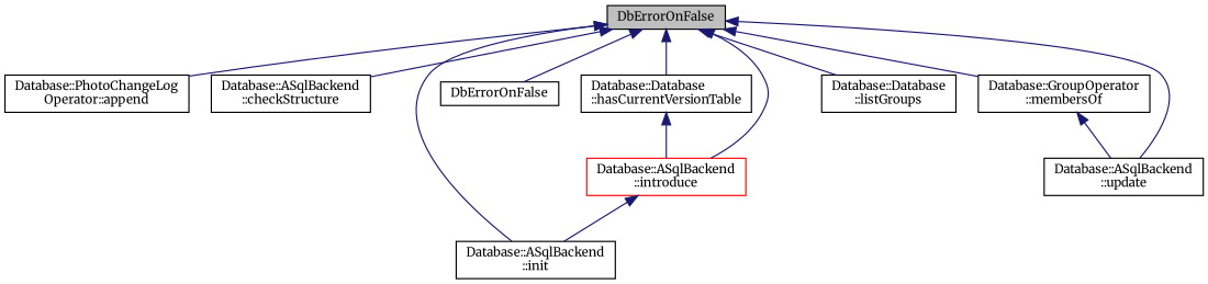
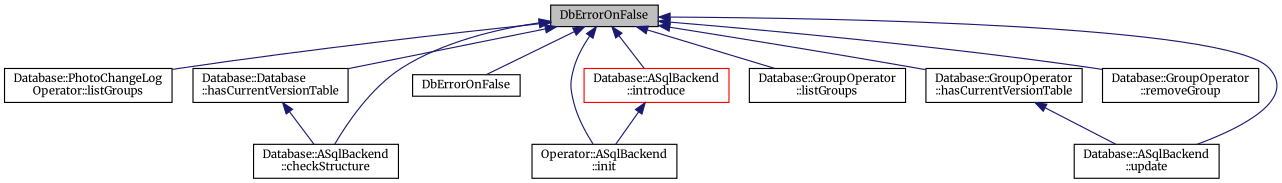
  digraph {
    fontname=Merriweather
    rankdir=TB
    node [color=black fillcolor=white fontname=Merriweather fontsize=10 shape=record style=filled]
    edge [color=midnightblue dir=back fontname=Merriweather fontsize=10 labelfontname=Helvetica labelfontsize=10 style=solid]
    n1 [fillcolor=grey75 fontcolor=black height=0.2 label=DbErrorOnFalse width=0.4]
-   n2 [height=0.2 label="Database::PhotoChangeLog\lOperator::append" width=0.4]
+   n2 [height=0.2 label="Database::PhotoChangeLog\lOperator::listGroups" width=0.4]
    n3 [height=0.2 label="Database::ASqlBackend\l::checkStructure" width=0.4]
-   n4 [height=0.2 label="Database::ASqlBackend\l::init" width=0.4]
+   n4 [height=0.2 label="Operator::ASqlBackend\l::init" width=0.4]
    n5 [height=0.2 label=DbErrorOnFalse width=0.4]
    n6 [height=0.2 label="Database::Database\l::hasCurrentVersionTable" width=0.4]
    n7 [color=red height=0.2 label="Database::ASqlBackend\l::introduce" width=0.4]
-   n8 [height=0.2 label="Database::Database\l::listGroups" width=0.4]
-   n9 [height=0.2 label="Database::GroupOperator\l::membersOf" width=0.4]
+   n8 [height=0.2 label="Database::GroupOperator\l::listGroups" width=0.4]
+   n9 [height=0.2 label="Database::GroupOperator\l::hasCurrentVersionTable" width=0.4]
+   n10 [height=0.2 label="Database::GroupOperator\l::removeGroup" width=0.4]
    n11 [height=0.2 label="Database::ASqlBackend\l::update" width=0.4]
    n1 -> n2
    n1 -> n3
    n1 -> n4
    n1 -> n5
    n1 -> n6
    n1 -> n7
    n1 -> n8
    n1 -> n9
+   n1 -> n10
    n1 -> n11
-   n6 -> n7
+   n6 -> n3
    n7 -> n4
    n9 -> n11
  }
